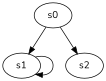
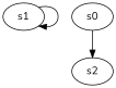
  digraph {
    fontname=Nunito
    node [fontname=Nunito player=0]
    edge [fontname=Nunito]
    s1 [player=1]
    s0
    s2
    s1 -> s1 [constraint="time % 4 == 0"]
-   s0 -> s1
    s0 -> s2
  }
